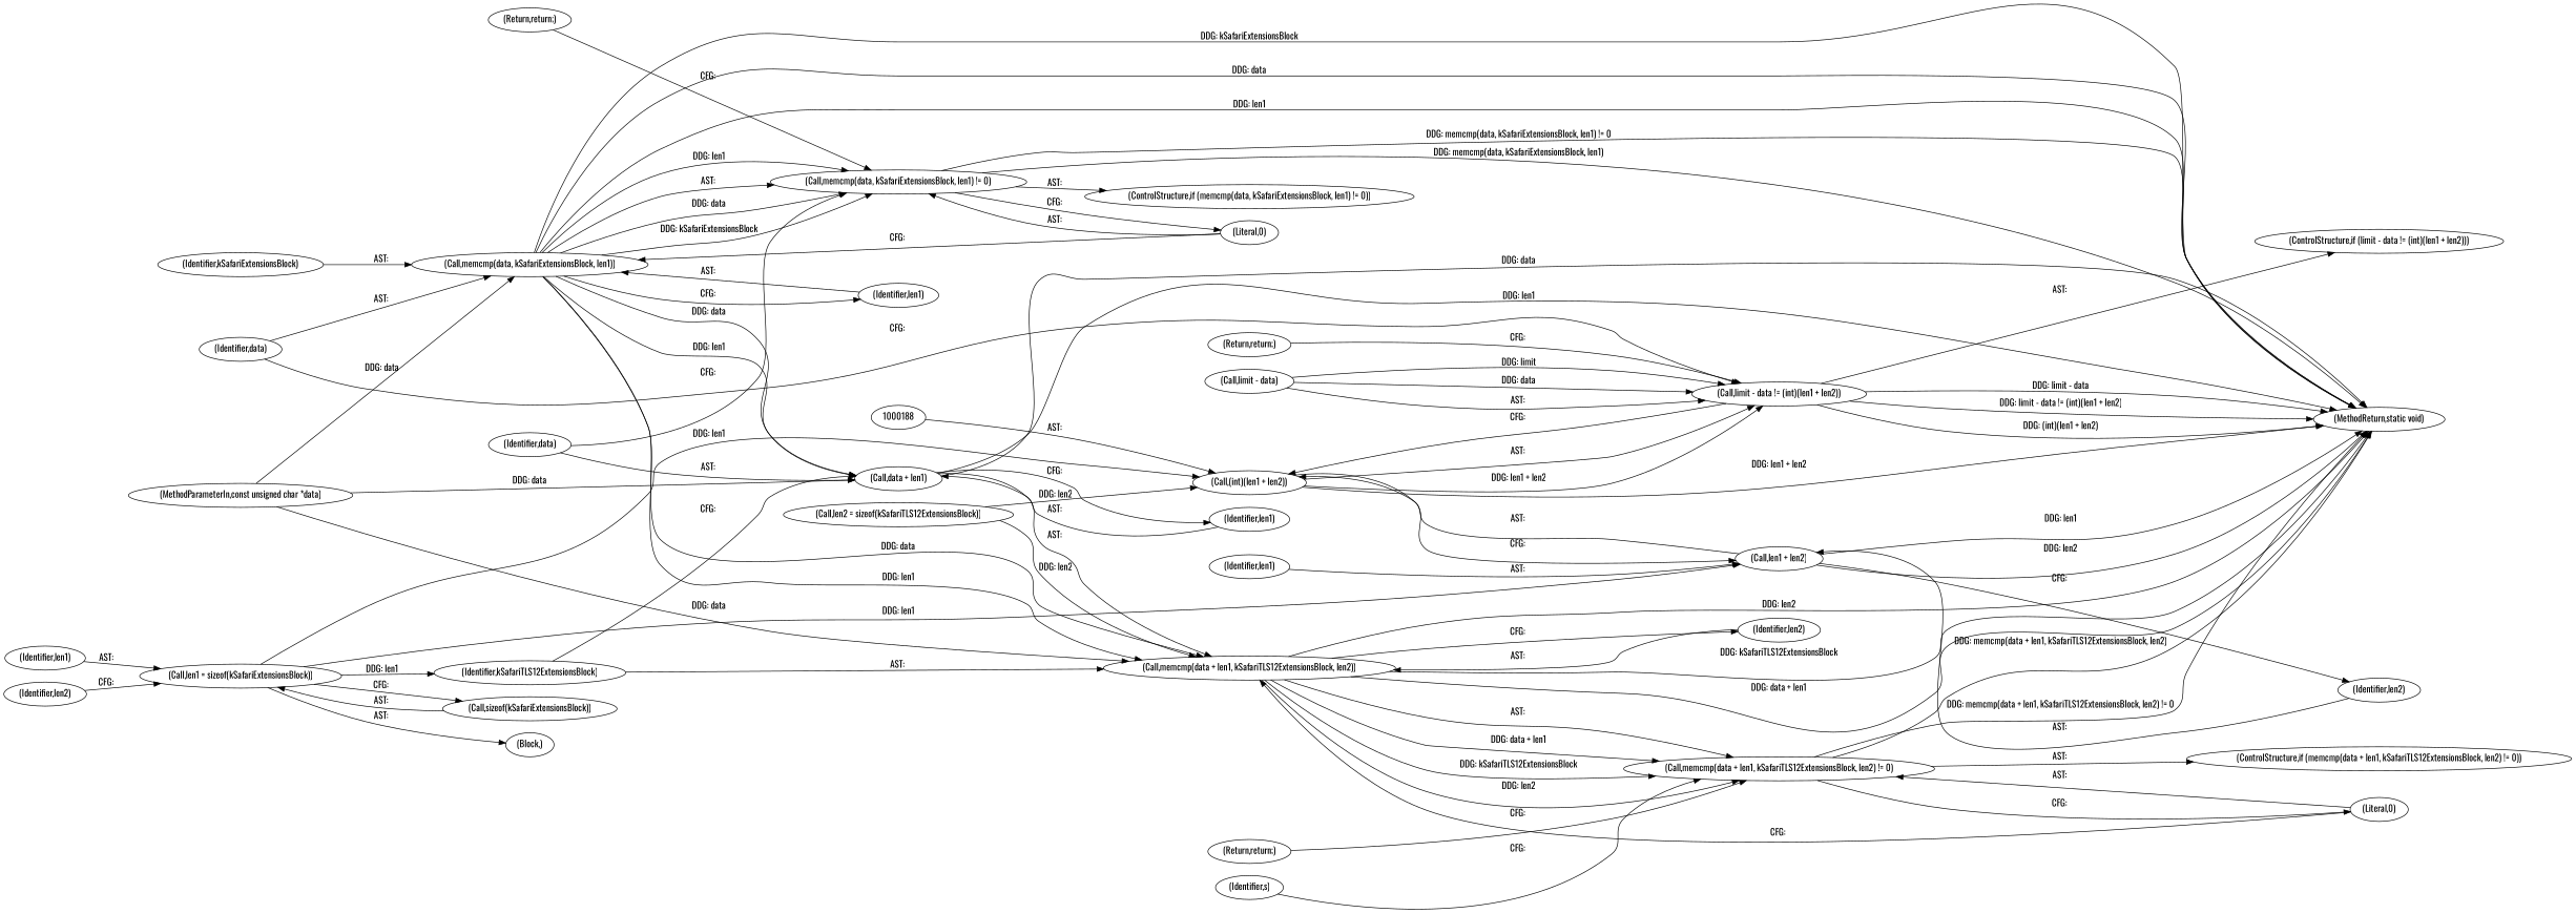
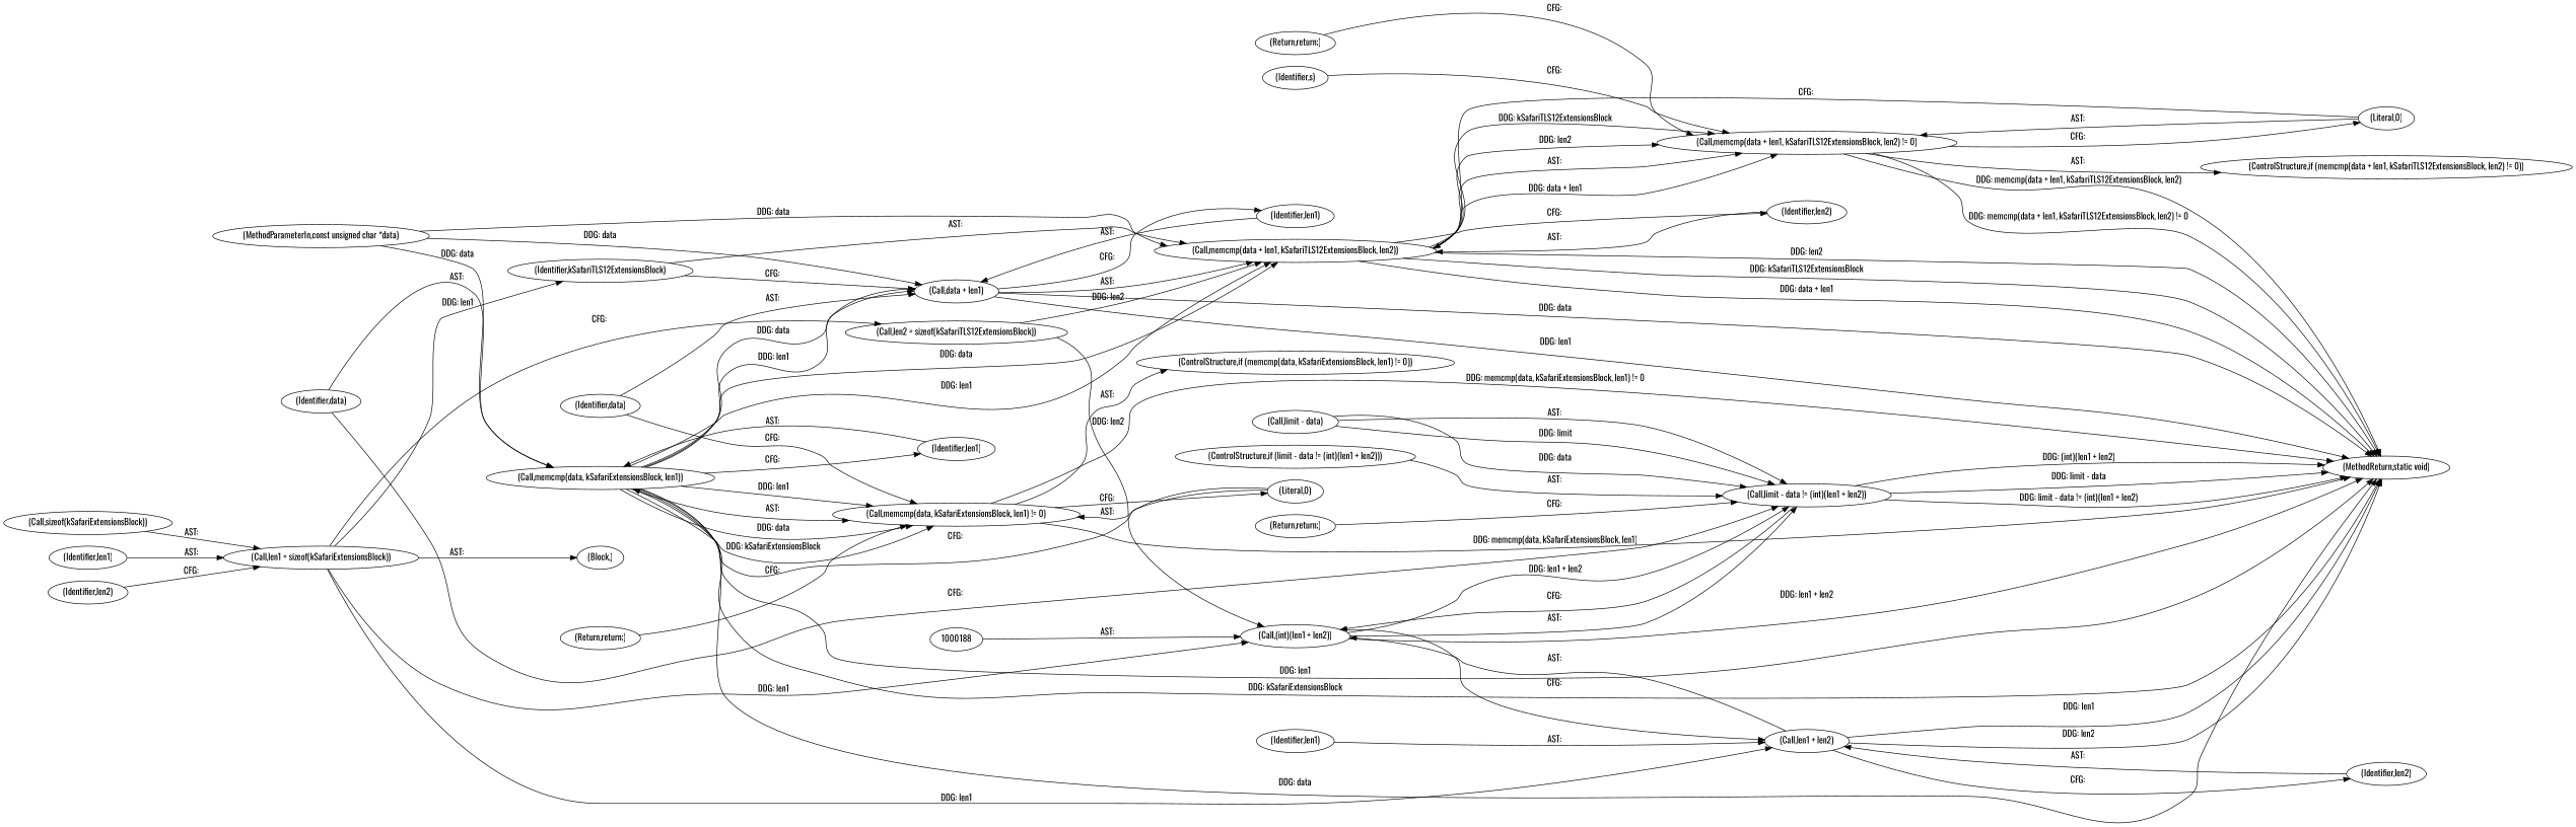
  digraph {
    fontname=Oswald
    rankdir=LR
    node [fontname=Oswald]
    edge [fontname=Oswald]
    n1 [label="(Call,len1 = sizeof(kSafariExtensionsBlock))"]
    n2 [label="(Call,(int)(len1 + len2))"]
    n3 [label="(Call,len1 + len2)"]
    n4 [label="(Block,)"]
    n5 [label="(Call,sizeof(kSafariExtensionsBlock))"]
    n6 [label="(Identifier,kSafariTLS12ExtensionsBlock)"]
    n7 [label="(Call,limit - data != (int)(len1 + len2))"]
    n8 [label="(MethodReturn,static void)"]
    n9 [label="(Identifier,len2)"]
    n10 [label="(Call,memcmp(data, kSafariExtensionsBlock, len1))"]
    n11 [label="(Call,memcmp(data, kSafariExtensionsBlock, len1) != 0)"]
    n12 [label="(Call,memcmp(data + len1, kSafariTLS12ExtensionsBlock, len2))"]
    n13 [label="(Call,data + len1)"]
    n14 [label="(Identifier,len1)"]
    n15 [label="(ControlStructure,if (limit - data != (int)(len1 + len2)))"]
    n16 [label="(ControlStructure,if (memcmp(data, kSafariExtensionsBlock, len1) != 0))"]
    n17 [label="(Literal,0)"]
    n18 [label="(Call,memcmp(data + len1, kSafariTLS12ExtensionsBlock, len2) != 0)"]
    n19 [label="(Identifier,len2)"]
    n20 [label="(Identifier,len1)"]
    n21 [label="(ControlStructure,if (memcmp(data + len1, kSafariTLS12ExtensionsBlock, len2) != 0))"]
    n22 [label="(Literal,0)"]
    n23 [label="(Identifier,len1)"]
    n24 [label="(Return,return;)"]
    n25 [label="(MethodParameterIn,const unsigned char *data)"]
    n26 [label="(Identifier,len1)"]
    n27 [label="(Call,len2 = sizeof(kSafariTLS12ExtensionsBlock))"]
    n28 [label="(Identifier,data)"]
    n29 [label="(Return,return;)"]
    n30 [label="(Call,limit - data)"]
    n31 [label="(Identifier,data)"]
    n32 [label="(Return,return;)"]
    n33 [label="(Identifier,len2)"]
-   n34 [label="(Identifier,kSafariExtensionsBlock)"]
    n35 [label="(Identifier,s)"]
    1000188
    n1 -> n2 [label="DDG: len1"]
    n1 -> n3 [label="DDG: len1"]
    n1 -> n4 [label="AST: "]
-   n1 -> n5 [label="CFG: "]
+   n1 -> n27 [label="CFG: "]
    n1 -> n6 [label="DDG: len1"]
    n2 -> n3 [label="CFG: "]
    n2 -> n7 [label="AST: "]
    n2 -> n7 [label="DDG: len1 + len2"]
    n2 -> n8 [label="DDG: len1 + len2"]
    n3 -> n2 [label="AST: "]
    n3 -> n8 [label="DDG: len1"]
    n3 -> n8 [label="DDG: len2"]
    n3 -> n9 [label="CFG: "]
    n5 -> n1 [label="AST: "]
    n6 -> n12 [label="AST: "]
    n6 -> n13 [label="CFG: "]
    n7 -> n2 [label="CFG: "]
    n7 -> n8 [label="DDG: (int)(len1 + len2)"]
    n7 -> n8 [label="DDG: limit - data"]
    n7 -> n8 [label="DDG: limit - data != (int)(len1 + len2)"]
-   n7 -> n15 [label="AST: "]
+   n15 -> n7 [label="AST: "]
    n9 -> n3 [label="AST: "]
    n10 -> n8 [label="DDG: kSafariExtensionsBlock"]
    n10 -> n8 [label="DDG: data"]
    n10 -> n8 [label="DDG: len1"]
    n10 -> n11 [label="AST: "]
    n10 -> n11 [label="DDG: data"]
    n10 -> n11 [label="DDG: kSafariExtensionsBlock"]
    n10 -> n11 [label="DDG: len1"]
    n10 -> n12 [label="DDG: data"]
    n10 -> n12 [label="DDG: len1"]
    n10 -> n13 [label="DDG: data"]
    n10 -> n13 [label="DDG: len1"]
    n10 -> n14 [label="CFG: "]
    n11 -> n8 [label="DDG: memcmp(data, kSafariExtensionsBlock, len1) != 0"]
    n11 -> n8 [label="DDG: memcmp(data, kSafariExtensionsBlock, len1)"]
    n11 -> n16 [label="AST: "]
    n11 -> n17 [label="CFG: "]
    n12 -> n8 [label="DDG: len2"]
    n12 -> n8 [label="DDG: kSafariTLS12ExtensionsBlock"]
    n12 -> n8 [label="DDG: data + len1"]
    n12 -> n18 [label="AST: "]
    n12 -> n18 [label="DDG: data + len1"]
    n12 -> n18 [label="DDG: kSafariTLS12ExtensionsBlock"]
    n12 -> n18 [label="DDG: len2"]
    n12 -> n19 [label="CFG: "]
    n13 -> n8 [label="DDG: data"]
    n13 -> n8 [label="DDG: len1"]
    n13 -> n12 [label="AST: "]
    n13 -> n20 [label="CFG: "]
    n14 -> n10 [label="AST: "]
    n17 -> n10 [label="CFG: "]
    n17 -> n11 [label="AST: "]
    n18 -> n8 [label="DDG: memcmp(data + len1, kSafariTLS12ExtensionsBlock, len2)"]
    n18 -> n8 [label="DDG: memcmp(data + len1, kSafariTLS12ExtensionsBlock, len2) != 0"]
    n18 -> n21 [label="AST: "]
    n18 -> n22 [label="CFG: "]
    n19 -> n12 [label="AST: "]
    n20 -> n13 [label="AST: "]
    n22 -> n12 [label="CFG: "]
    n22 -> n18 [label="AST: "]
    n23 -> n3 [label="AST: "]
    n24 -> n7 [label="CFG: "]
    n25 -> n10 [label="DDG: data"]
    n25 -> n12 [label="DDG: data"]
    n25 -> n13 [label="DDG: data"]
    n26 -> n1 [label="AST: "]
    n27 -> n2 [label="DDG: len2"]
    n27 -> n12 [label="DDG: len2"]
    n28 -> n11 [label="CFG: "]
    n28 -> n13 [label="AST: "]
    n29 -> n11 [label="CFG: "]
    n30 -> n7 [label="AST: "]
    n30 -> n7 [label="DDG: limit"]
    n30 -> n7 [label="DDG: data"]
    n31 -> n7 [label="CFG: "]
    n31 -> n10 [label="AST: "]
    n32 -> n18 [label="CFG: "]
    n33 -> n1 [label="CFG: "]
-   n34 -> n10 [label="AST: "]
    n35 -> n18 [label="CFG: "]
    1000188 -> n2 [label="AST: "]
  }
